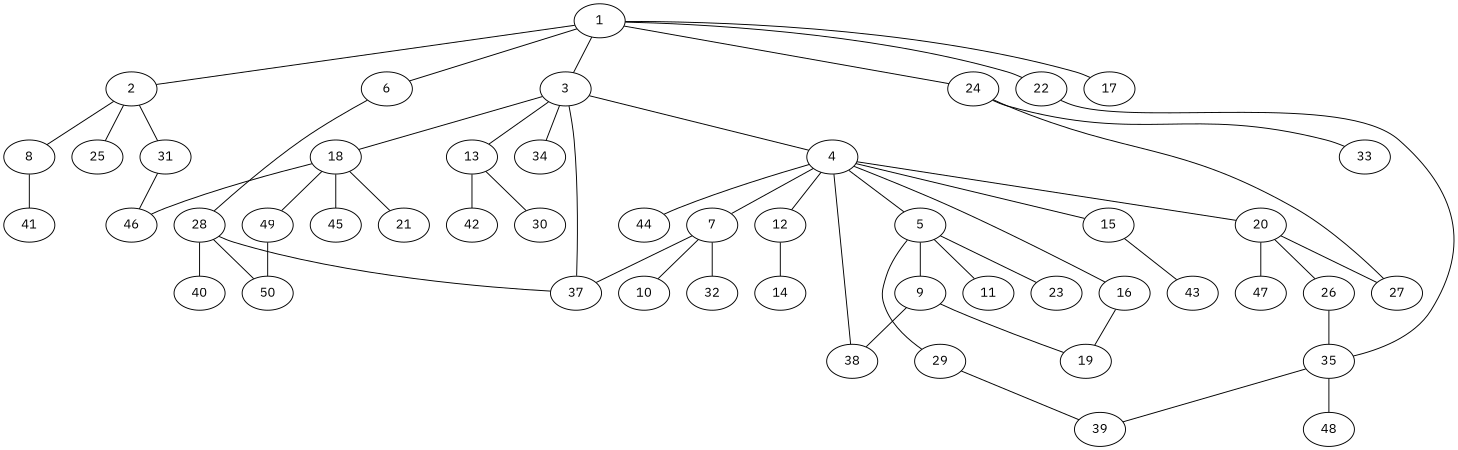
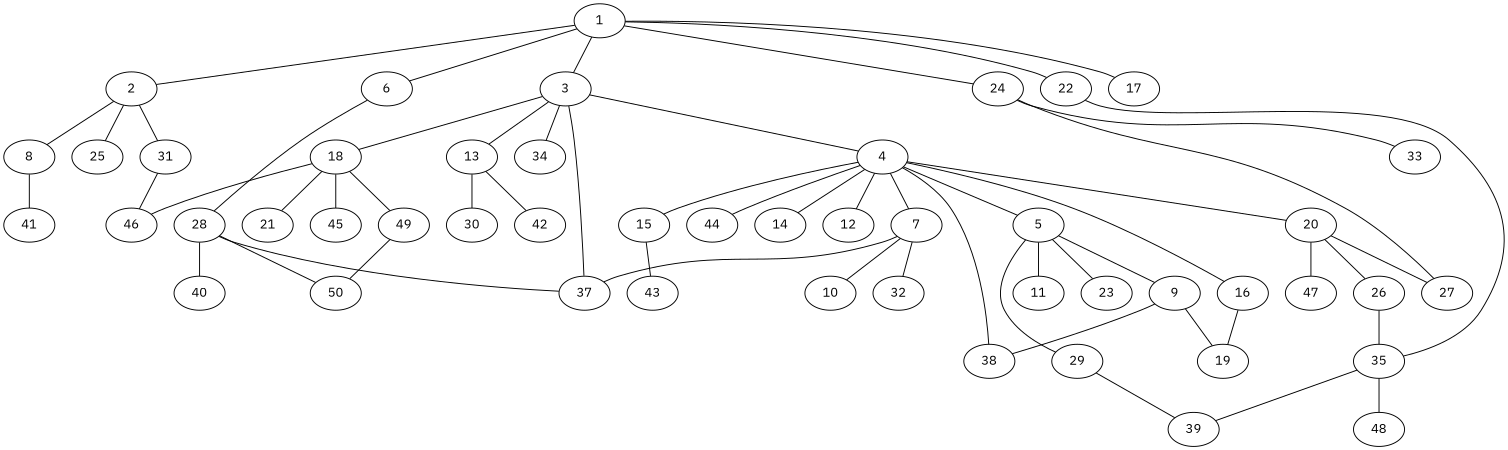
  graph {
    fontname="IBM Plex Sans"
    node [fontname="IBM Plex Sans"]
    edge [fontname="IBM Plex Sans"]
    1
    2
    3
    6
    17
    22
    24
    8
    25
    31
    4
    13
    18
    34
    37
    28
    35
    27
    33
    41
    46
    5
    7
    12
    15
    16
    20
    38
    44
    30
    42
    21
    45
    49
    40
    50
    39
    48
    9
    11
    23
    29
    10
    32
    14
    43
    19
    26
    47
    1 -- 2
    1 -- 3
    1 -- 6
    1 -- 17
    1 -- 22
    1 -- 24
    2 -- 8
    2 -- 25
    2 -- 31
    3 -- 4
    3 -- 13
    3 -- 18
    3 -- 34
    3 -- 37
    6 -- 28
    22 -- 35
    24 -- 27
    24 -- 33
    8 -- 41
    31 -- 46
    4 -- 5
    4 -- 7
    4 -- 12
    4 -- 15
    4 -- 16
    4 -- 20
    4 -- 38
    4 -- 44
    13 -- 30
    13 -- 42
    18 -- 46
    18 -- 21
    18 -- 45
    18 -- 49
    28 -- 37
    28 -- 40
    28 -- 50
    35 -- 39
    35 -- 48
    5 -- 9
    5 -- 11
    5 -- 23
    5 -- 29
    7 -- 37
    7 -- 10
    7 -- 32
-   12 -- 14
+   4 -- 14
    15 -- 43
    16 -- 19
    20 -- 27
    20 -- 26
    20 -- 47
    49 -- 50
    9 -- 38
    9 -- 19
    29 -- 39
    26 -- 35
  }
